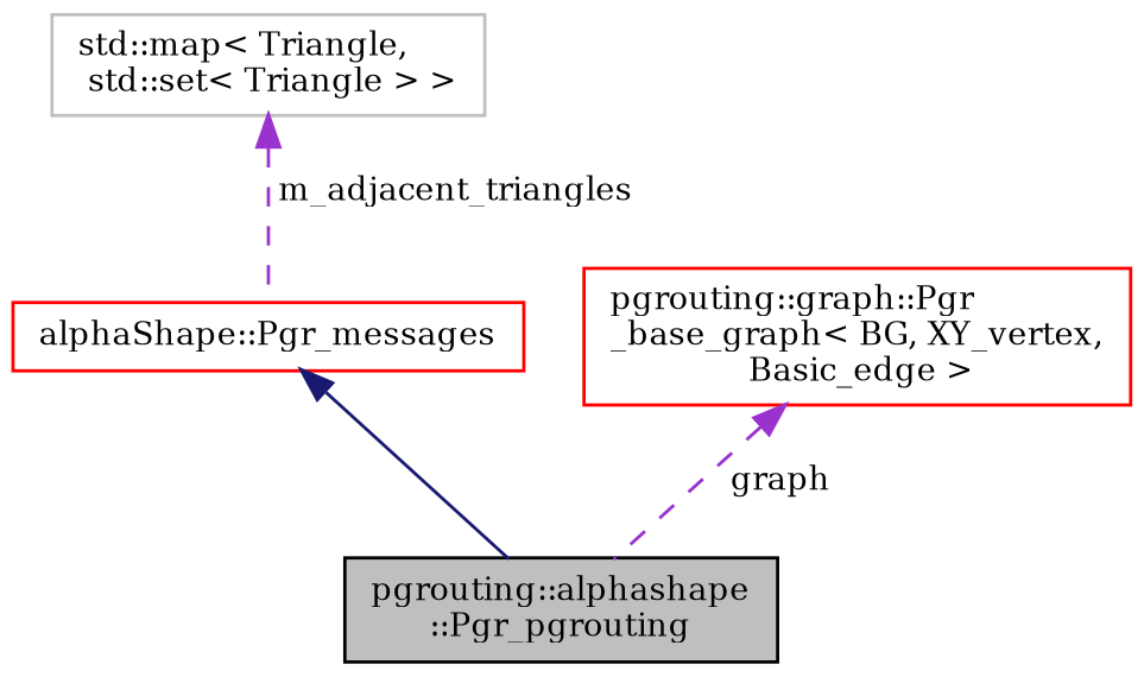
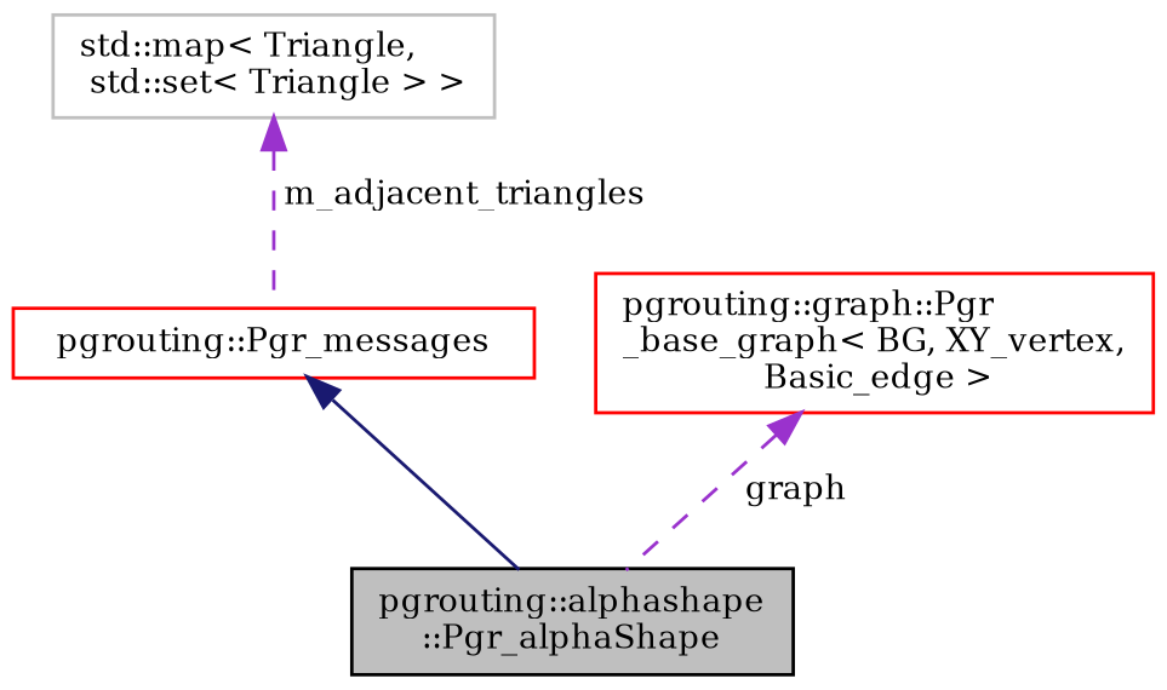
  digraph {
    fontname="DejaVu Serif"
    rankdir=TB
    node [color=red fillcolor=white fontname="DejaVu Serif" fontsize=10 shape=record style=filled]
    edge [color=darkorchid3 dir=back fontname="DejaVu Serif" fontsize=10 labelfontname=Helvetica labelfontsize=10 style=dashed]
-   n1 [color=black fillcolor=grey75 fontcolor=black height=0.2 label="pgrouting::alphashape\l::Pgr_pgrouting" width=0.4]
-   n2 [height=0.2 label="alphaShape::Pgr_messages" width=0.4]
+   n1 [color=black fillcolor=grey75 fontcolor=black height=0.2 label="pgrouting::alphashape\l::Pgr_alphaShape" width=0.4]
+   n2 [height=0.2 label="pgrouting::Pgr_messages" width=0.4]
    n3 [height=0.2 label="pgrouting::graph::Pgr\l_base_graph\< BG, XY_vertex,\l Basic_edge \>" width=0.4]
    n4 [color=grey75 height=0.2 label="std::map\< Triangle,\l std::set\< Triangle \> \>" width=0.4]
    n2 -> n1 [color=midnightblue style=solid]
    n3 -> n1 [label=" graph"]
    n4 -> n2 [label=" m_adjacent_triangles"]
  }
